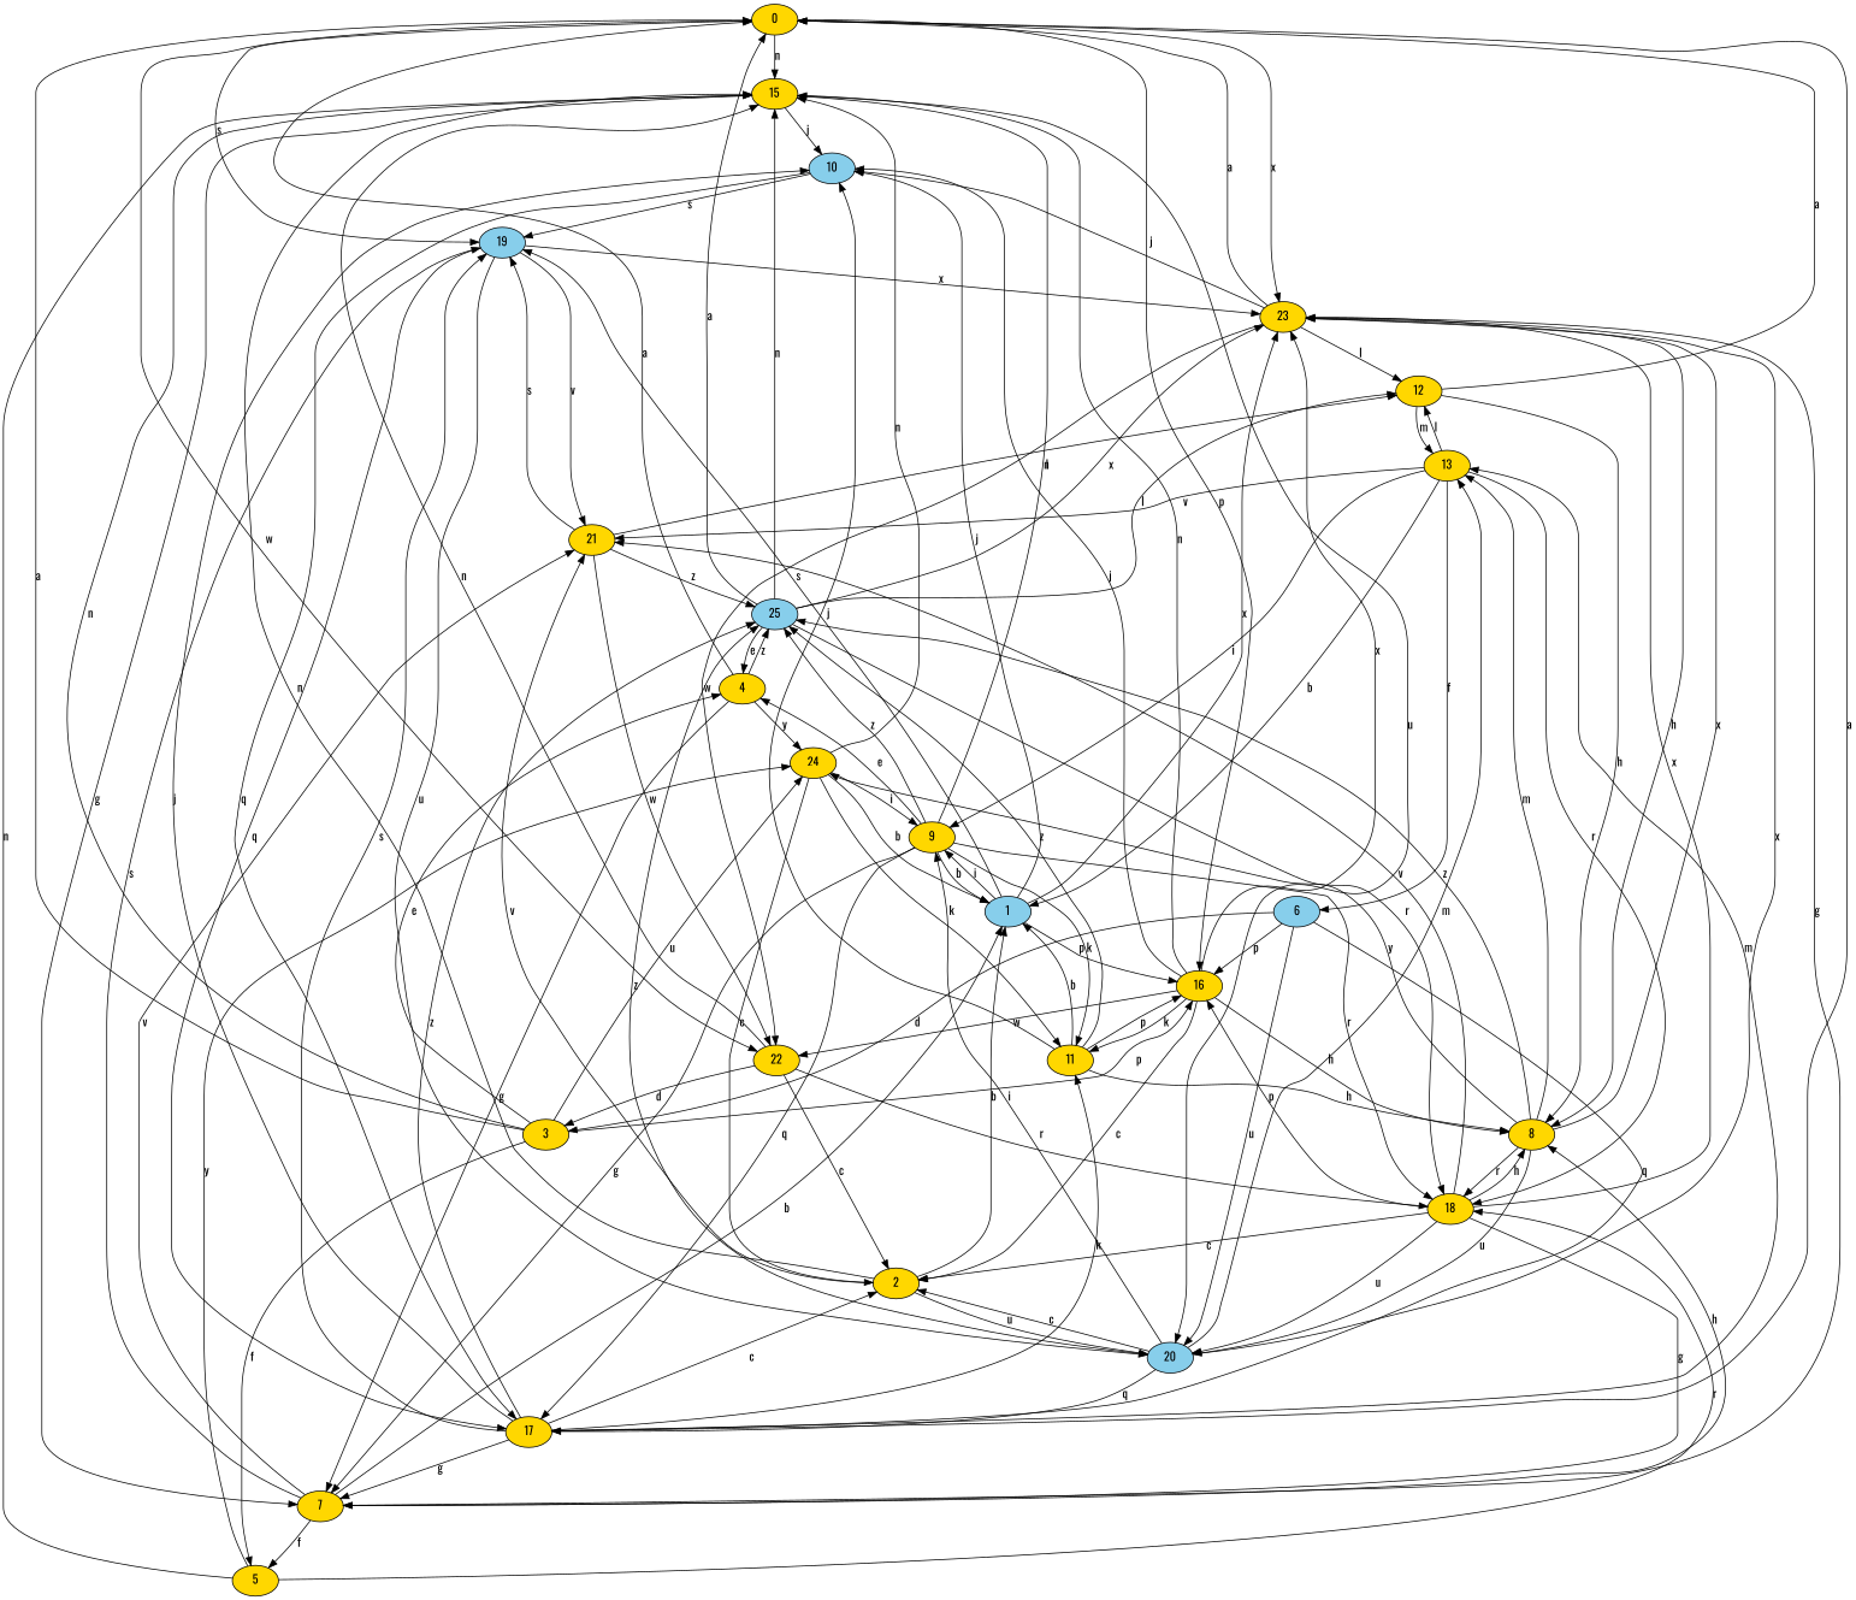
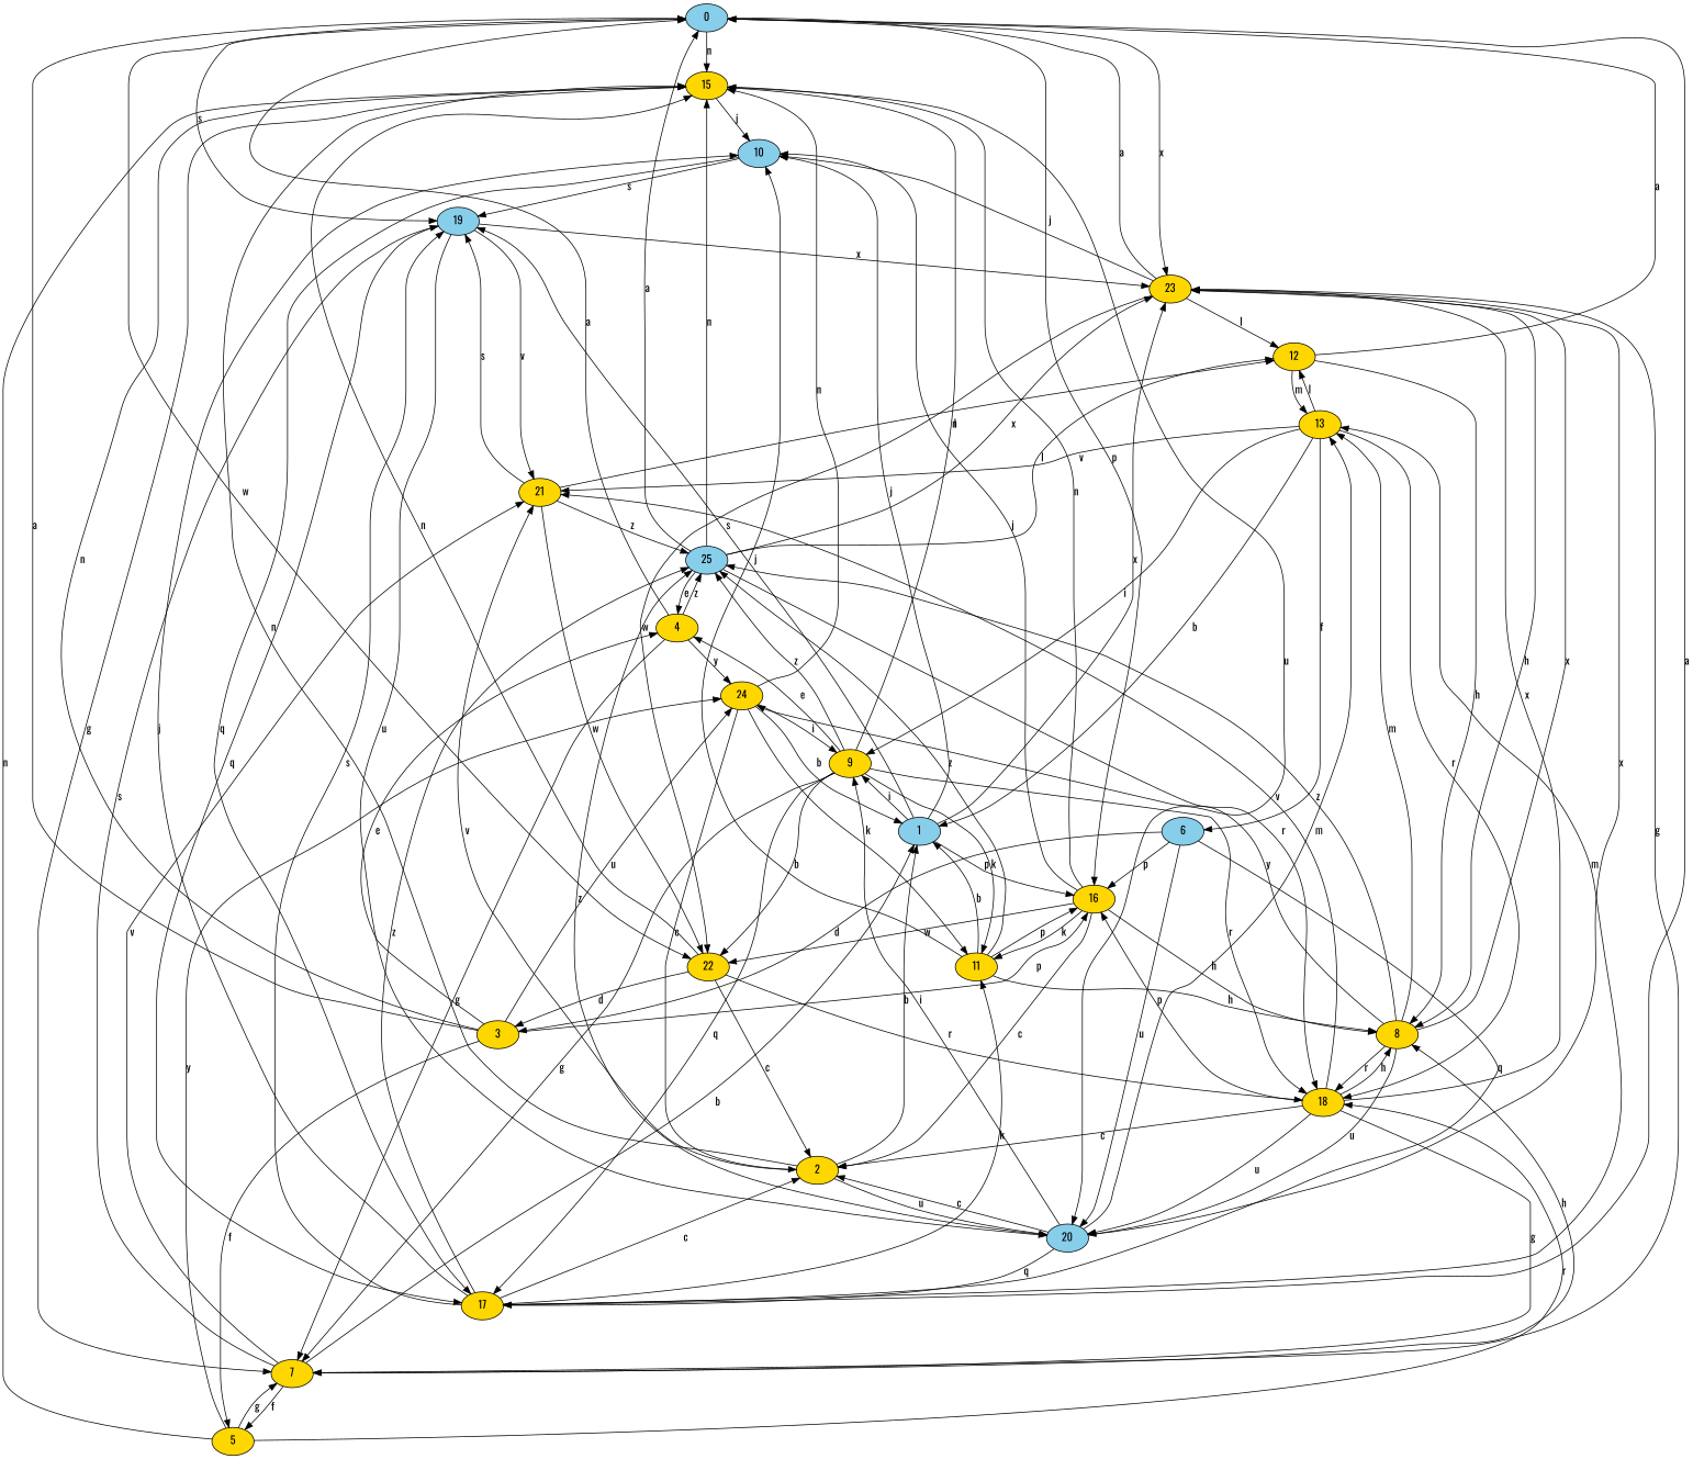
  strict digraph {
    fontname=Oswald
    node [fillcolor=gold fontname=Oswald style=filled]
    edge [fontname=Oswald]
-   0
+   0 [fillcolor=skyblue]
    15
    16
    19 [fillcolor=skyblue]
    22
    23
    10 [fillcolor=skyblue]
    20 [fillcolor=skyblue]
    7
    2
    8
    11
    21
    17
    3
    18
    12
    1 [fillcolor=skyblue]
    9
    4
    25 [fillcolor=skyblue]
    13
    5
    24
    6 [fillcolor=skyblue]
    0 -> 15 [label=n]
    0 -> 16 [label=p]
    0 -> 19 [label=s]
    0 -> 22 [label=w]
    0 -> 23 [label=x]
    15 -> 10 [label=j]
    15 -> 20 [label=u]
    15 -> 7 [label=g]
    16 -> 15 [label=n]
    16 -> 22 [label=w]
-   16 -> 23 [label=x]
    16 -> 10 [label=j]
    16 -> 2 [label=c]
    16 -> 8 [label=h]
    16 -> 11 [label=k]
    19 -> 23 [label=x]
    19 -> 20 [label=u]
    19 -> 21 [label=v]
    19 -> 17 [label=q]
    22 -> 15 [label=n]
    22 -> 2 [label=c]
    22 -> 3 [label=d]
    22 -> 18 [label=r]
    23 -> 0 [label=a]
    23 -> 22 [label=w]
    23 -> 10 [label=j]
    23 -> 7 [label=g]
    23 -> 8 [label=h]
    23 -> 12 [label=l]
    10 -> 19 [label=s]
    10 -> 17 [label=q]
    20 -> 23 [label=x]
    20 -> 2 [label=c]
    20 -> 17 [label=q]
    20 -> 9 [label=i]
    20 -> 25 [label=z]
    20 -> 13 [label=m]
    7 -> 19 [label=s]
    7 -> 8 [label=h]
    7 -> 21 [label=v]
    7 -> 1 [label=b]
    7 -> 5 [label=f]
    2 -> 15 [label=n]
    2 -> 20 [label=u]
    2 -> 21 [label=v]
    2 -> 1 [label=b]
    8 -> 23 [label=x]
    8 -> 20 [label=u]
    8 -> 18 [label=r]
    8 -> 25 [label=z]
    8 -> 13 [label=m]
    8 -> 24 [label=y]
    11 -> 16 [label=p]
    11 -> 10 [label=j]
    11 -> 8 [label=h]
    11 -> 1 [label=b]
    11 -> 25 [label=z]
    21 -> 19 [label=s]
    21 -> 22 [label=w]
    21 -> 12 [label=l]
    21 -> 25 [label=z]
    17 -> 0 [label=a]
    17 -> 19 [label=s]
    17 -> 10 [label=j]
    17 -> 2 [label=c]
    17 -> 11 [label=k]
    17 -> 25 [label=z]
    17 -> 13 [label=m]
    3 -> 0 [label=a]
    3 -> 15 [label=n]
    3 -> 16 [label=p]
    3 -> 4 [label=e]
    3 -> 5 [label=f]
    3 -> 24 [label=u]
    18 -> 16 [label=p]
    18 -> 23 [label=x]
    18 -> 20 [label=u]
    18 -> 7 [label=g]
    18 -> 2 [label=c]
    18 -> 8 [label=h]
    18 -> 21 [label=v]
    12 -> 0 [label=a]
    12 -> 8 [label=h]
    12 -> 13 [label=m]
    1 -> 16 [label=p]
    1 -> 19 [label=s]
    1 -> 23 [label=x]
    1 -> 10 [label=j]
    1 -> 9 [label=i]
    9 -> 15 [label=n]
    9 -> 7 [label=g]
    9 -> 11 [label=k]
    9 -> 17 [label=q]
    9 -> 18 [label=r]
-   9 -> 1 [label=b]
+   9 -> 22 [label=b]
    9 -> 4 [label=e]
    9 -> 25 [label=z]
    4 -> 0 [label=a]
    4 -> 7 [label=g]
    4 -> 25 [label=z]
    4 -> 24 [label=y]
    25 -> 0 [label=a]
    25 -> 15 [label=n]
    25 -> 23 [label=x]
    25 -> 18 [label=r]
    25 -> 12 [label=l]
    25 -> 4 [label=e]
    13 -> 21 [label=v]
    13 -> 18 [label=r]
    13 -> 12 [label=l]
    13 -> 1 [label=b]
    13 -> 9 [label=i]
    13 -> 6 [label=f]
    5 -> 15 [label=n]
-   17 -> 7 [label=g]
+   5 -> 7 [label=g]
    5 -> 18 [label=r]
    5 -> 24 [label=y]
    24 -> 15 [label=n]
    24 -> 2 [label=c]
    24 -> 11 [label=k]
    24 -> 1 [label=b]
    24 -> 9 [label=i]
    6 -> 16 [label=p]
    6 -> 20 [label=u]
    6 -> 17 [label=q]
    6 -> 3 [label=d]
  }
